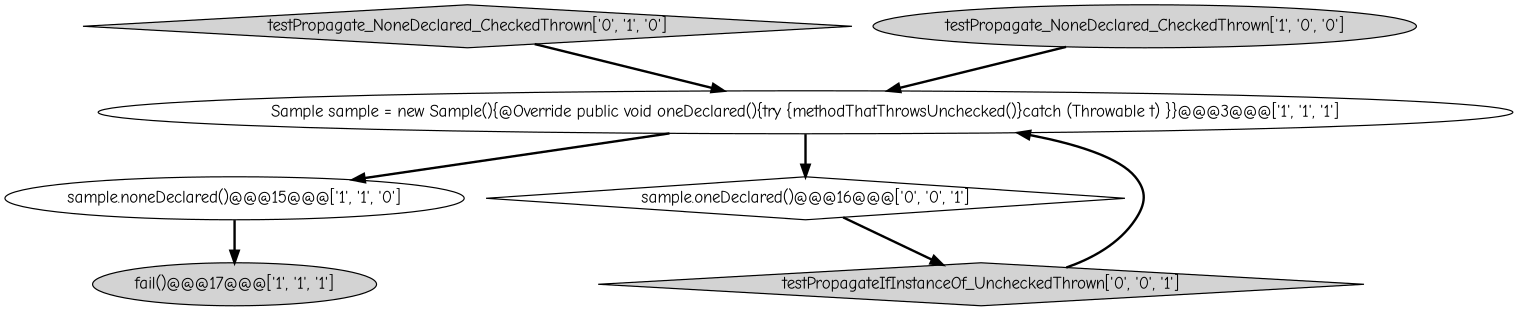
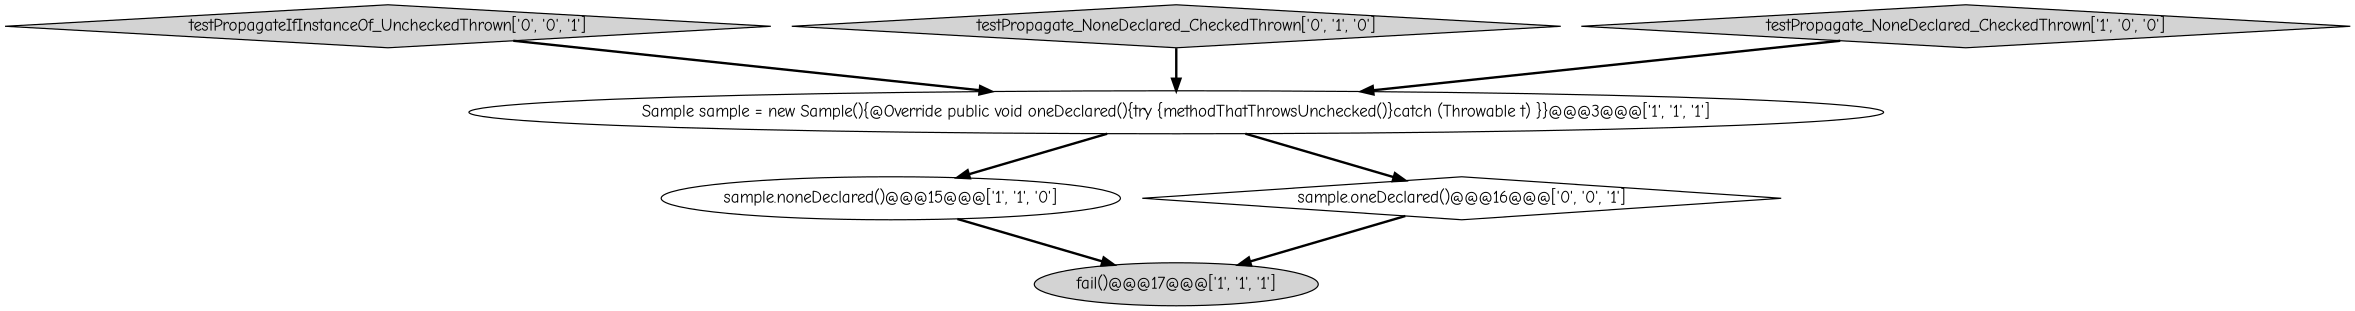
  digraph {
    fontname="Comic Neue"
    node [fillcolor=lightgray fontname="Comic Neue" shape=diamond style=filled]
    edge [fontname="Comic Neue" style=bold]
    n1 [fillcolor=white label="Sample sample = new Sample(){@Override public void oneDeclared(){try {methodThatThrowsUnchecked()}catch (Throwable t) }}@@@3@@@['1', '1', '1']" shape=ellipse]
    n2 [fillcolor=white label="sample.noneDeclared()@@@15@@@['1', '1', '0']" shape=ellipse]
    n3 [fillcolor=white label="sample.oneDeclared()@@@16@@@['0', '0', '1']"]
    n4 [label="fail()@@@17@@@['1', '1', '1']" shape=ellipse]
    n5 [label="testPropagateIfInstanceOf_UncheckedThrown['0', '0', '1']"]
    n6 [label="testPropagate_NoneDeclared_CheckedThrown['0', '1', '0']"]
-   n7 [label="testPropagate_NoneDeclared_CheckedThrown['1', '0', '0']" shape=ellipse]
+   n7 [label="testPropagate_NoneDeclared_CheckedThrown['1', '0', '0']"]
    n1 -> n2
    n1 -> n3
    n2 -> n4
-   n3 -> n5
+   n3 -> n4
    n5 -> n1
    n6 -> n1
    n7 -> n1
  }
